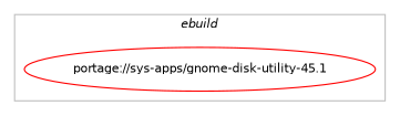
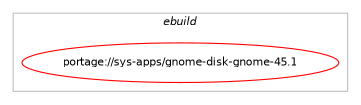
  digraph {
    compound=true
    concentrate=true
    fontname=Helvetica
    fontsize=10
    newrank=true
    rankdir=LR
    ranksep=1.5
-   n1 [color=red fontname=Helvetica fontsize=10 label="portage://sys-apps/gnome-disk-utility-45.1" width=4]
+   n1 [color=red fontname=Helvetica fontsize=10 label="portage://sys-apps/gnome-disk-gnome-45.1" width=4]
    subgraph cluster_1 {
      color=gray
      label=<<i>ebuild</i>>
      n1
    }
    subgraph cluster_2 {
      color=gray
      label=<<i>dependencies</i>>
      subgraph cluster_3 {
        color=gray
        fillcolor="#eeeeee"
        label=<<i>compile</i>>
        style=filled
      }
      subgraph cluster_4 {
        color=gray
        fillcolor="#eeeeee"
        label=<<i>compile and run</i>>
        style=filled
      }
      subgraph cluster_5 {
        color=gray
        fillcolor="#eeeeee"
        label=<<i>run</i>>
        style=filled
      }
    }
    subgraph cluster_6 {
      color=gray
      label=<<i>candidates</i>>
      rank=same
    }
  }
